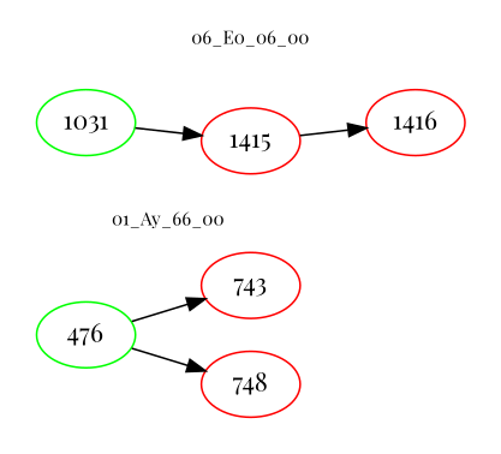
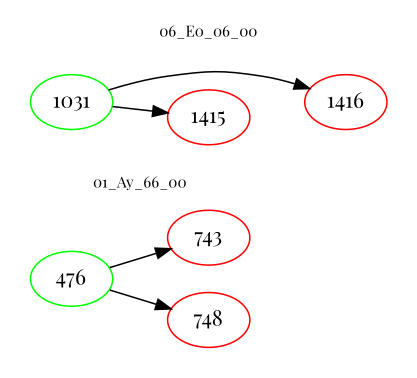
  digraph {
    fontname="Playfair Display"
    rankdir=LR
    node [color=red fontname="Playfair Display"]
    edge [color=black fontname="Playfair Display"]
    n1 [color=green label=476]
    n2 [label=748]
    n3 [label=743]
    n4 [color=green label=1031]
    n5 [label=1415]
    n6 [label=1416]
    subgraph cluster_1 {
      color=white
      fontsize=10
      label="01_Ay_66_00"
      n1
      n2
      n3
    }
    subgraph cluster_2 {
      color=white
      fontsize=10
      label="06_E0_06_00"
      n4
      n5
      n6
    }
    n1 -> n2
    n1 -> n3
    n4 -> n5
-   n5 -> n6
+   n4 -> n6
  }
